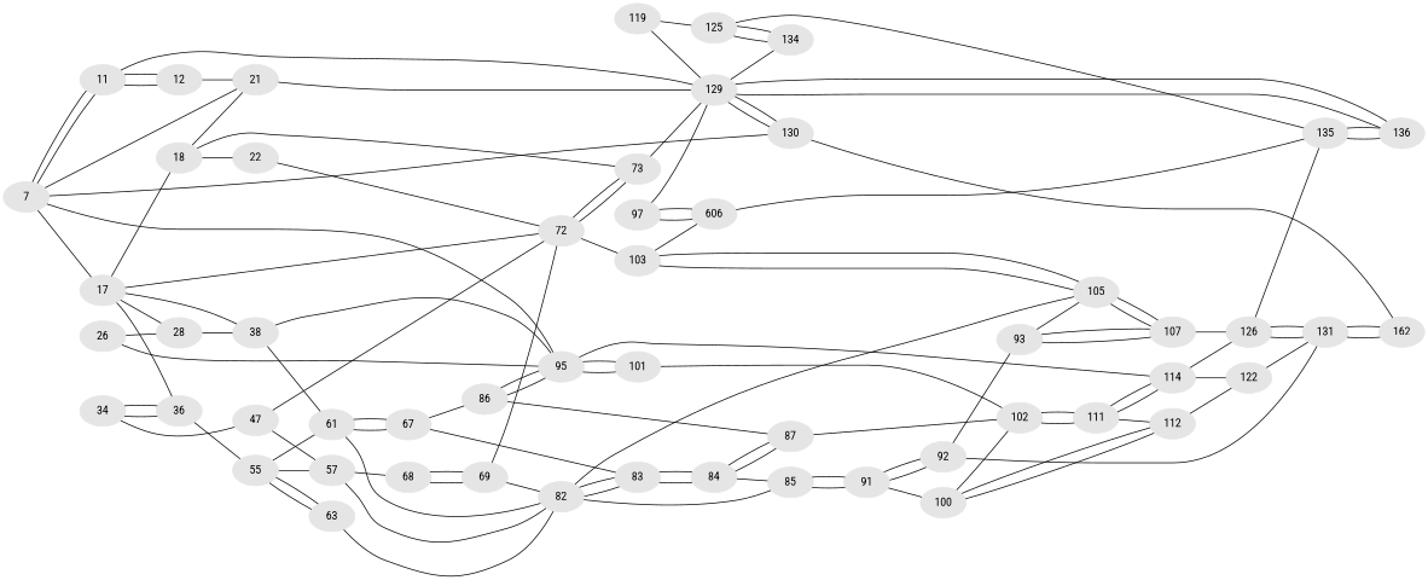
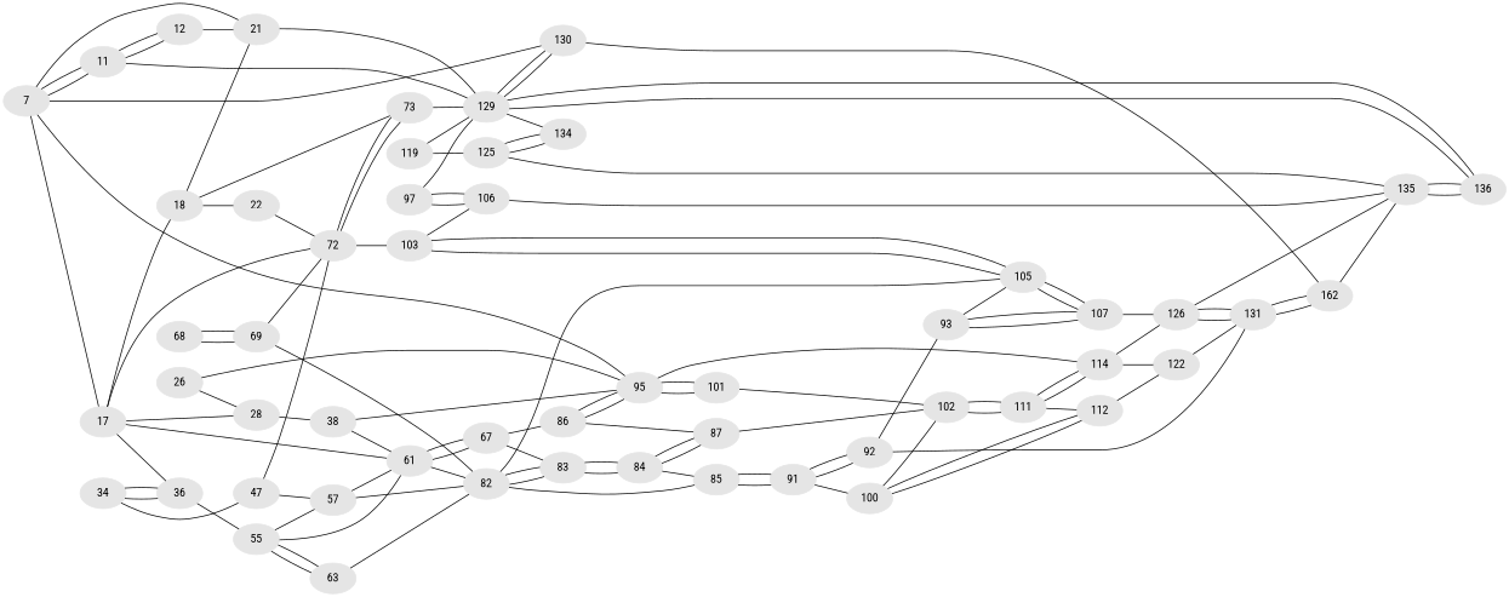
  graph {
    fontname="Roboto Condensed"
    rankdir=LR
    node [color=gray90 fontname="Roboto Condensed" style=filled]
    edge [fontname="Roboto Condensed"]
    7 [super="+6"]
    11
    17 [super="+13+14"]
    21 [super="+10"]
    95 [super="+80"]
    130 [super="+78"]
    12
    129 [super="+128+127+98"]
    18 [super="+2+3"]
    28 [super="+25"]
    36 [super="+33+16"]
    38 [super="+30"]
    72 [super="+60+44+43+24+23"]
    101
    114 [super="+113"]
    n16 [label=162]
    134 [super="+133"]
    136
    22
    73 [super="+54"]
    55 [super="+48+40+46"]
    61 [super="+41+42+31"]
    103 [super="+90"]
    26
    34
    47 [super="+35"]
    57 [super="+56+49+50"]
    63
    82 [super="+74+75+62"]
    67
    68 [super="+58"]
    69 [super="+59"]
    83 [super="+81"]
    85
    105 [super="+94"]
    86 [super="+66"]
    84
    87
-   106 [super="+104+96" label=606]
+   106 [super="+104+96"]
    91
    107
    102 [super="+99"]
    92
    100
    111
    93
    131 [super="+123+124"]
    112
    126 [super="+108"]
    122 [super="+121"]
    97
    135 [super="+115"]
    119 [super="+118"]
    125 [super="+117+116"]
    7 -- 11
    7 -- 11
    7 -- 17
    7 -- 21
    7 -- 95
    7 -- 130 [weight=2]
    11 -- 12
    11 -- 12
    11 -- 129
    17 -- 18
    17 -- 28
    17 -- 36 [weight=2]
-   17 -- 38
+   17 -- 61
    17 -- 72
    21 -- 129
    95 -- 101 [weight=2]
    95 -- 101
    95 -- 114
    130 -- n16
    12 -- 21 [weight=2]
    129 -- 130 [weight=2]
    129 -- 130
    129 -- 134 [weight=2]
    129 -- 136
    129 -- 136
    18 -- 21
    18 -- 22 [weight=2]
    18 -- 73
    28 -- 38
    36 -- 55 [weight=2]
    38 -- 95
    38 -- 61 [weight=2]
    72 -- 73 [weight=2]
    72 -- 73
    72 -- 103
    101 -- 102
    114 -- 126
    114 -- 122 [weight=2]
+   n16 -- 135
    22 -- 72
    73 -- 129 [weight=3]
    55 -- 61 [weight=2]
    55 -- 57 [weight=2]
    55 -- 63 [weight=2]
    55 -- 63
    61 -- 82
    61 -- 67
    61 -- 67
    103 -- 105 [weight=2]
    103 -- 105
    103 -- 106 [weight=2]
    26 -- 95
    26 -- 28 [weight=2]
    34 -- 36 [weight=2]
    34 -- 36
    34 -- 47
    47 -- 72 [weight=2]
    47 -- 57
    57 -- 82
-   57 -- 68 [weight=2]
+   57 -- 61 [weight=2]
    63 -- 82
    82 -- 83
    82 -- 83
    82 -- 85
    82 -- 105
    67 -- 83
    67 -- 86
    68 -- 69 [weight=2]
    68 -- 69
    69 -- 72
    69 -- 82
    83 -- 84
    83 -- 84
    85 -- 91
    85 -- 91
    105 -- 107
    105 -- 107
    86 -- 95 [weight=2]
    86 -- 95
    86 -- 87
    84 -- 85
    84 -- 87
    84 -- 87
    87 -- 102
    106 -- 135
    91 -- 92
    91 -- 92
    91 -- 100
    107 -- 126
    102 -- 111
    102 -- 111
    92 -- 93
    92 -- 131
    100 -- 102
    100 -- 112
    100 -- 112
    111 -- 114
    111 -- 114
    111 -- 112
    93 -- 105
    93 -- 107
    93 -- 107
    131 -- n16
    131 -- n16
    112 -- 122
    126 -- 131 [weight=2]
    126 -- 131
    126 -- 135
    122 -- 131
    97 -- 129
    97 -- 106 [weight=2]
    97 -- 106
    135 -- 136 [weight=2]
    135 -- 136
    119 -- 129 [weight=2]
    119 -- 125 [weight=2]
    125 -- 134 [weight=2]
    125 -- 134
    125 -- 135
  }
